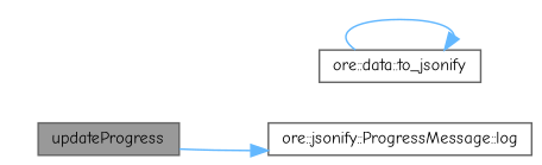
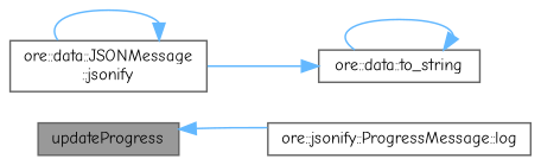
  digraph {
    fontname="Comic Neue"
    rankdir=LR
    node [color=grey40 fillcolor=white fontname="Comic Neue" fontsize=10 shape=box style=filled]
    edge [color=steelblue1 fontname="Comic Neue" fontsize=10 labelfontname=Helvetica labelfontsize=10 style=solid]
    n1 [color=gray40 fillcolor=grey60 fontcolor=black height=0.2 label=updateProgress width=0.4]
    n2 [height=0.2 label="ore::jsonify::ProgressMessage::log" width=0.4]
-   n4 [height=0.2 label="ore::data::to_jsonify" width=0.4]
-   n1 -> n2
+   n3 [height=0.2 label="ore::data::JSONMessage\l::jsonify" width=0.4]
+   n4 [height=0.2 label="ore::data::to_string" width=0.4]
+   n2 -> n1
+   n3 -> n3
+   n3 -> n4
    n4 -> n4
  }
